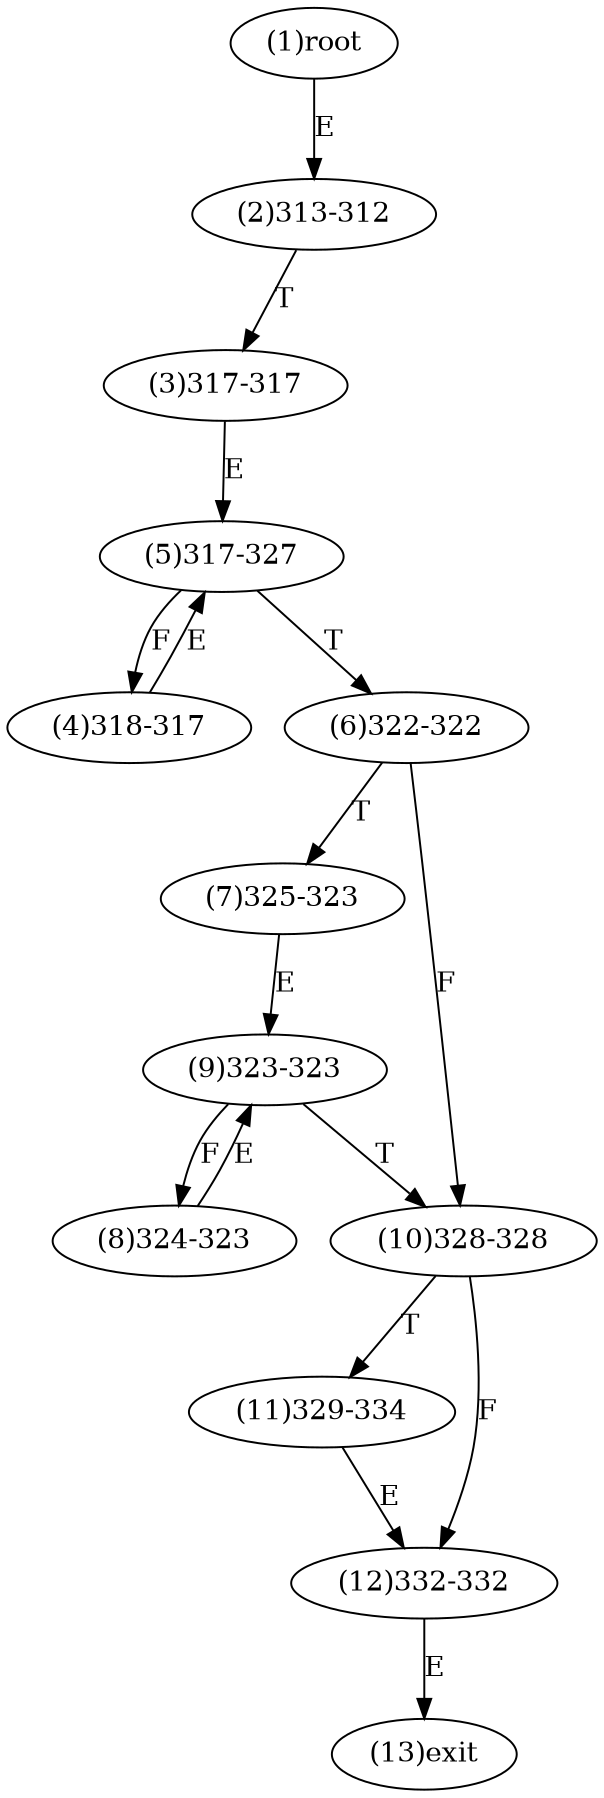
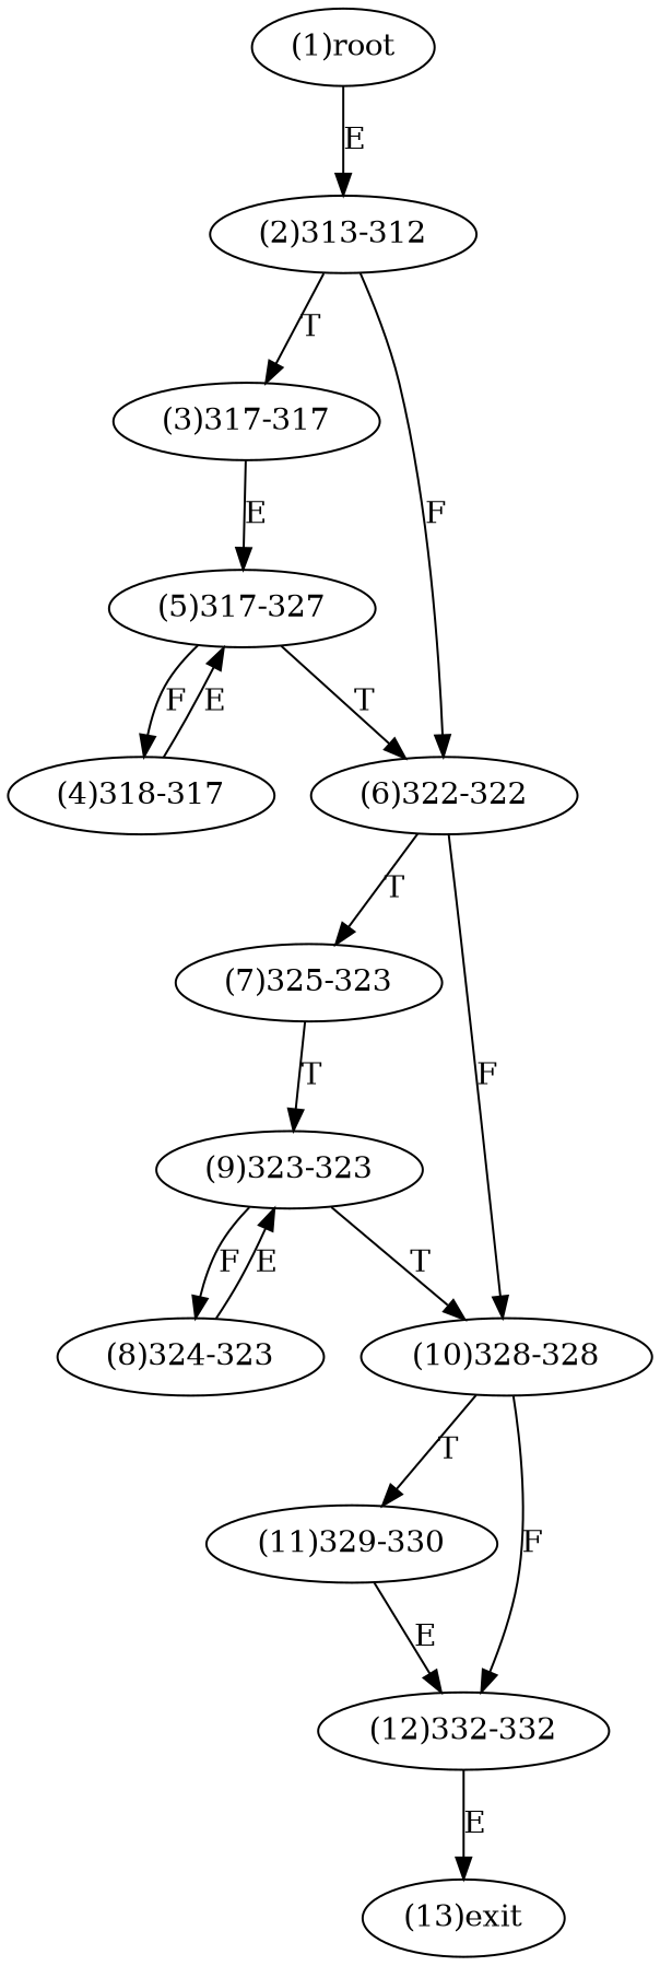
  digraph {
    n1 [label="(1)root"]
    n2 [label="(2)313-312"]
    n3 [label="(3)317-317"]
    n4 [label="(6)322-322"]
    n5 [label="(5)317-327"]
    n6 [label="(7)325-323"]
    n7 [label="(10)328-328"]
    n8 [label="(4)318-317"]
    n9 [label="(9)323-323"]
-   n10 [label="(11)329-334"]
+   n10 [label="(11)329-330"]
    n11 [label="(12)332-332"]
    n12 [label="(8)324-323"]
    n13 [label="(13)exit"]
    n1 -> n2 [label=E]
    n2 -> n3 [label=T]
+   n2 -> n4 [label=F]
    n3 -> n5 [label=E]
    n4 -> n6 [label=T]
    n4 -> n7 [label=F]
    n5 -> n4 [label=T]
    n5 -> n8 [label=F]
-   n6 -> n9 [label=E]
+   n6 -> n9 [label=T]
    n7 -> n10 [label=T]
    n7 -> n11 [label=F]
    n8 -> n5 [label=E]
    n9 -> n7 [label=T]
    n9 -> n12 [label=F]
    n10 -> n11 [label=E]
    n11 -> n13 [label=E]
    n12 -> n9 [label=E]
  }
